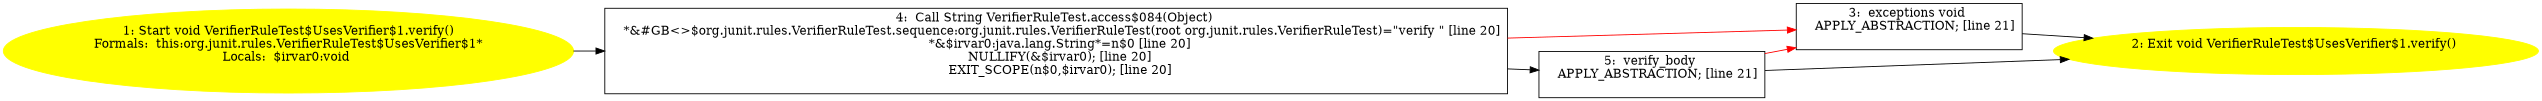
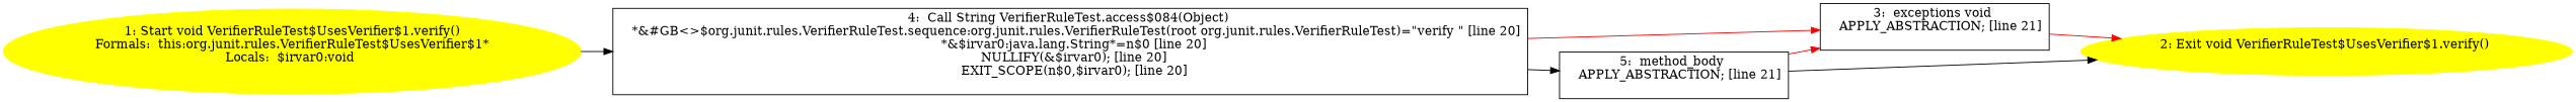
  digraph {
    rankdir=LR
    node [shape=box]
    n1 [color=yellow label="1: Start void VerifierRuleTest$UsesVerifier$1.verify()\nFormals:  this:org.junit.rules.VerifierRuleTest$UsesVerifier$1*\nLocals:  $irvar0:void \n  " style=filled shape=""]
    n2 [label="4:  Call String VerifierRuleTest.access$084(Object) \n   *&#GB<>$org.junit.rules.VerifierRuleTest.sequence:org.junit.rules.VerifierRuleTest(root org.junit.rules.VerifierRuleTest)=\"verify \" [line 20]\n  *&$irvar0:java.lang.String*=n$0 [line 20]\n  NULLIFY(&$irvar0); [line 20]\n  EXIT_SCOPE(n$0,$irvar0); [line 20]\n "]
    n3 [label="3:  exceptions void \n   APPLY_ABSTRACTION; [line 21]\n "]
-   n4 [label="5:  verify_body \n   APPLY_ABSTRACTION; [line 21]\n "]
+   n4 [label="5:  method_body \n   APPLY_ABSTRACTION; [line 21]\n "]
    n5 [color=yellow label="2: Exit void VerifierRuleTest$UsesVerifier$1.verify() \n  " style=filled shape=""]
    n1 -> n2
    n2 -> n3 [color=red]
    n2 -> n4
-   n3 -> n5
+   n3 -> n5 [color=red]
    n4 -> n3 [color=red]
    n4 -> n5
  }
